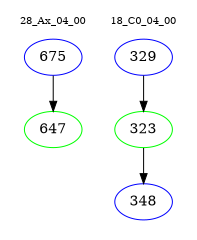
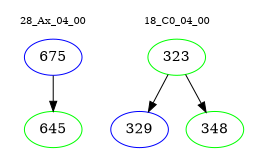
  digraph {
    node [color=green]
    edge [color=black]
    n1 [color=blue label=675]
-   n2 [label=647]
+   n2 [label=645]
    n3 [color=blue label=329]
    n4 [label=323]
-   n5 [color=blue label=348]
+   n5 [label=348]
    subgraph cluster_1 {
      color=white
      fontsize=10
      label="28_Ax_04_00"
      n1
      n2
    }
    subgraph cluster_2 {
      color=white
      fontsize=10
      label="18_C0_04_00"
      n3
      n4
      n5
    }
    n1 -> n2
-   n3 -> n4
+   n4 -> n3
    n4 -> n5
  }
